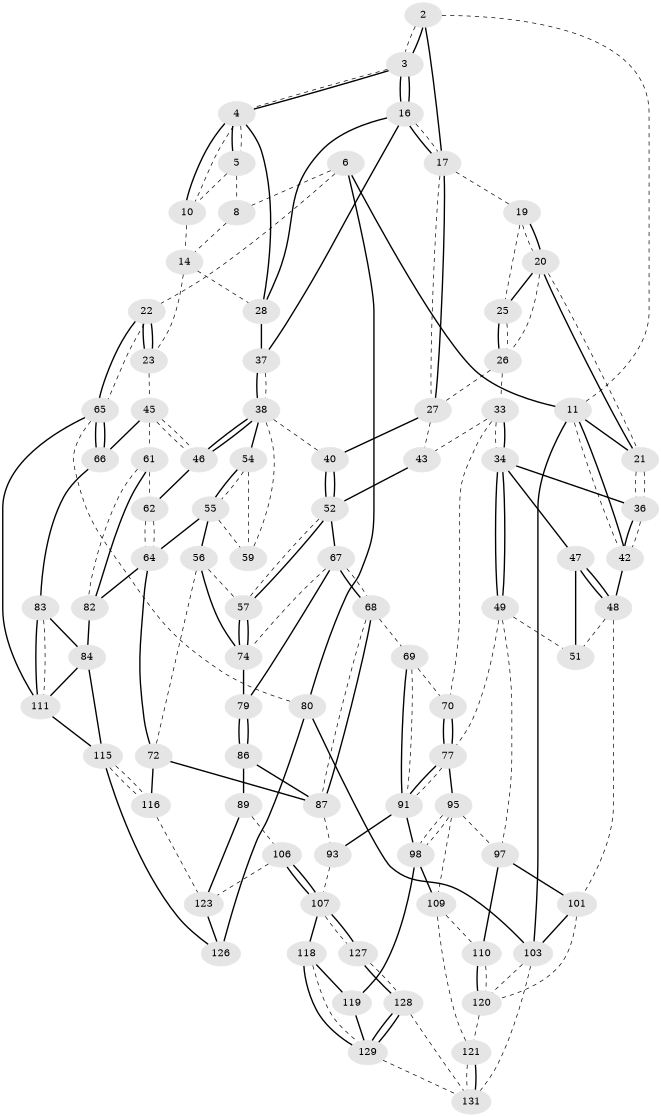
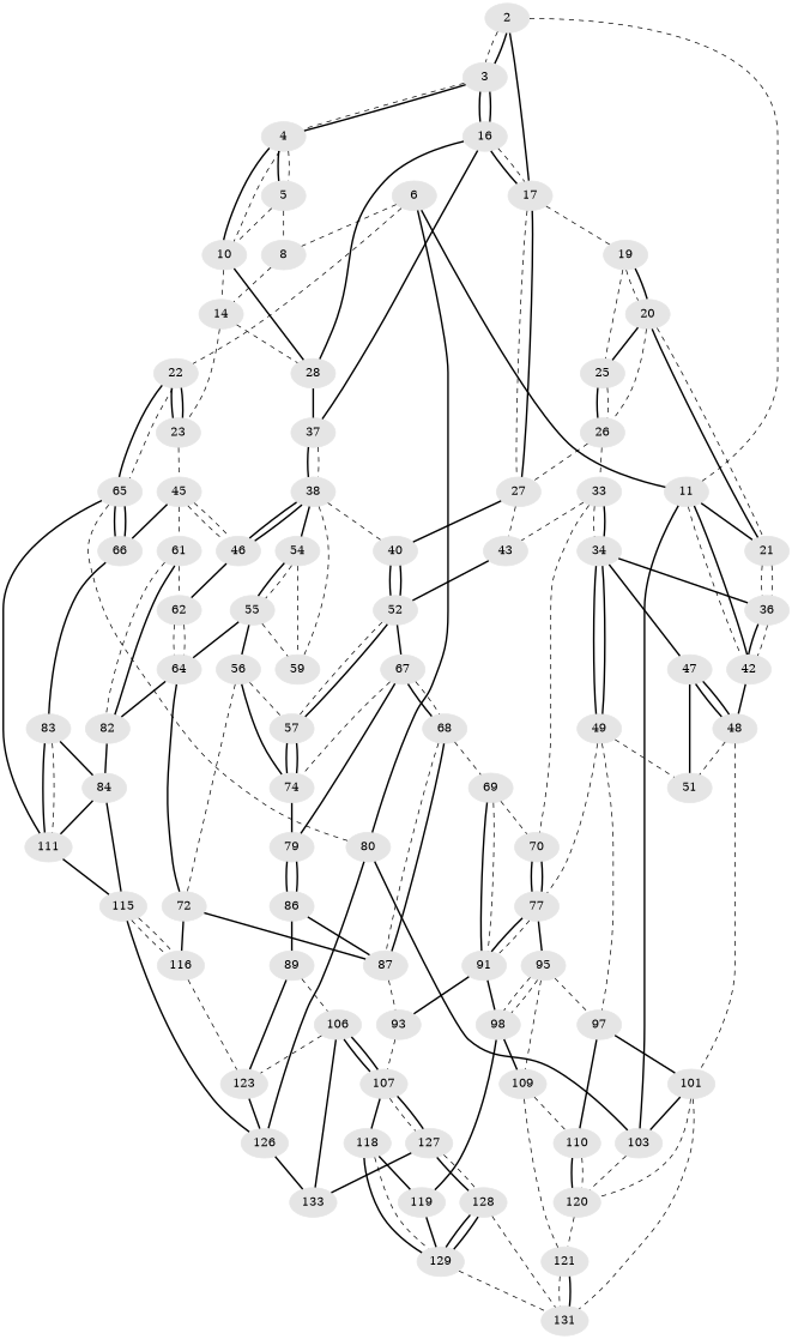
  graph {
    node [color=gray90 style=filled]
    edge [style=bold]
    2 [super="+13"]
    3
    11 [super="+12"]
    17 [super="+18"]
    6 [super="+7"]
    8
    22
    80
    4
    16 [super="+29"]
    21
    42
    103 [super="+104"]
    19
    27 [super="+41"]
    5 [super="+9"]
    10 [super="+15"]
    28 [super="+30"]
    37
    14 [super="+24"]
    23
    65 [super="+81"]
    126 [super="+134"]
    36
    48 [super="+99"]
    120 [super="+122"]
    131 [super="+132"]
    45 [super="+60"]
    38 [super="+39"]
    20 [super="+31"]
    25
    40
    43
    26 [super="+32"]
    33 [super="+44"]
    66
    111 [super="+112"]
    46 [super="+58"]
    61
    34 [super="+35"]
    70
    52 [super="+53"]
    47
    49 [super="+50"]
    77 [super="+78"]
    51
    97 [super="+100"]
    54
    59
    62
    55 [super="+63"]
    57
    67 [super="+75"]
    101 [super="+102"]
    82
    83
    64 [super="+71"]
    91 [super="+94"]
    95 [super="+96"]
    110
    74 [super="+76"]
    68
    79
    56 [super="+73"]
    72 [super="+88"]
    87 [super="+92"]
    116
    84 [super="+85"]
    115 [super="+117"]
    69
    86 [super="+90"]
    93
    98 [super="+113"]
    89 [super="+105"]
    106 [super="+125"]
    123 [super="+124"]
    109 [super="+114"]
+   133
    107 [super="+108"]
    119
    118
    127
    121
    129 [super="+130"]
    128
    2 -- 3 [style=dashed]
    2 -- 3
    2 -- 11 [style=dashed]
    2 -- 17
    3 -- 4 [style=dashed]
    3 -- 4
    3 -- 16
    3 -- 16
    11 -- 21
    11 -- 42 [style=dashed]
    11 -- 42
    11 -- 103
    17 -- 19 [style=dashed]
    17 -- 27 [style=dashed]
    17 -- 27
    6 -- 11
    6 -- 8 [style=dashed]
    6 -- 22 [style=dashed]
    6 -- 80
    8 -- 14 [style=dashed]
    22 -- 23
    22 -- 23
    22 -- 65
    22 -- 65 [style=dashed]
    80 -- 103
    80 -- 126
    4 -- 5
    4 -- 5 [style=dashed]
    4 -- 10
    4 -- 10 [style=dashed]
    16 -- 17
    16 -- 17 [style=dashed]
    16 -- 28
    16 -- 37
    21 -- 36 [style=dashed]
    21 -- 36 [style=dashed]
    42 -- 48
    103 -- 120 [style=dashed]
-   103 -- 131 [style=dashed]
+   101 -- 131 [style=dashed]
    19 -- 20 [style=dashed]
    19 -- 20
    19 -- 25 [style=dashed]
    27 -- 40
    27 -- 43 [style=dashed]
    5 -- 8 [style=dashed]
    5 -- 10 [style=dashed]
-   4 -- 28
+   10 -- 28
    10 -- 14 [style=dashed]
    28 -- 37
    37 -- 38
    37 -- 38 [style=dashed]
    14 -- 28 [style=dashed]
    14 -- 23 [style=dashed]
    23 -- 45 [style=dashed]
    65 -- 80 [style=dashed]
    65 -- 66
    65 -- 66
    65 -- 111
+   126 -- 133
    36 -- 42
    36 -- 42 [style=dashed]
    48 -- 51 [style=dashed]
    48 -- 101 [style=dashed]
    120 -- 121 [style=dashed]
    45 -- 66
    45 -- 46 [style=dashed]
    45 -- 46 [style=dashed]
    45 -- 61 [style=dashed]
    38 -- 40 [style=dashed]
    38 -- 46
    38 -- 46
    38 -- 54
    38 -- 59 [style=dashed]
    20 -- 21
    20 -- 21 [style=dashed]
    20 -- 25
    20 -- 26 [style=dashed]
    25 -- 26
    25 -- 26 [style=dashed]
    40 -- 52
    40 -- 52
    43 -- 52
    26 -- 27 [style=dashed]
    26 -- 33 [style=dashed]
    33 -- 43 [style=dashed]
    33 -- 34 [style=dashed]
    33 -- 34
    33 -- 70 [style=dashed]
    66 -- 83
    111 -- 115
    46 -- 62
    61 -- 62 [style=dashed]
    61 -- 82 [style=dashed]
    61 -- 82
    34 -- 36
    34 -- 47
    34 -- 49
    34 -- 49
    70 -- 77
    70 -- 77
    52 -- 57 [style=dashed]
    52 -- 57
    52 -- 67
    47 -- 48
    47 -- 48
    47 -- 51
    49 -- 77 [style=dashed]
    49 -- 51 [style=dashed]
    49 -- 97 [style=dashed]
    77 -- 91
    77 -- 91 [style=dashed]
    77 -- 95
    97 -- 101
    97 -- 110
    54 -- 59 [style=dashed]
    54 -- 55
    54 -- 55 [style=dashed]
    62 -- 64 [style=dashed]
    62 -- 64 [style=dashed]
    55 -- 59 [style=dashed]
    55 -- 64
    55 -- 56
    57 -- 74
    57 -- 74
    67 -- 74 [style=dashed]
    67 -- 68
    67 -- 68 [style=dashed]
    67 -- 79
    101 -- 103
    101 -- 120 [style=dashed]
    82 -- 84
    83 -- 111
    83 -- 111 [style=dashed]
    83 -- 84
    64 -- 82
    64 -- 72
    91 -- 93
    91 -- 98
    95 -- 97 [style=dashed]
    95 -- 98 [style=dashed]
    95 -- 98 [style=dashed]
    95 -- 109 [style=dashed]
    110 -- 120
    110 -- 120 [style=dashed]
    74 -- 79
    68 -- 87 [style=dashed]
    68 -- 87
    68 -- 69 [style=dashed]
    79 -- 86
    79 -- 86
    56 -- 57 [style=dashed]
    56 -- 74
    56 -- 72 [style=dashed]
    72 -- 87
    72 -- 116
    87 -- 93 [style=dashed]
    116 -- 123 [style=dashed]
    84 -- 111
    84 -- 115
    115 -- 126
    115 -- 116 [style=dashed]
    115 -- 116 [style=dashed]
    69 -- 70 [style=dashed]
    69 -- 91
    69 -- 91 [style=dashed]
    86 -- 87 [weight=2]
    86 -- 89
    93 -- 107 [style=dashed]
    98 -- 109
    98 -- 119
    89 -- 106 [style=dashed]
    89 -- 123
    106 -- 123 [style=dashed]
+   106 -- 133
    106 -- 107
    106 -- 107
    123 -- 126
    109 -- 110 [style=dashed]
    109 -- 121 [style=dashed]
    107 -- 118
    107 -- 127 [style=dashed]
    107 -- 127
    119 -- 129
    118 -- 119
    118 -- 129
    118 -- 129 [style=dashed]
+   127 -- 133
    127 -- 128
    127 -- 128 [style=dashed]
    121 -- 131 [style=dashed]
    121 -- 131
    129 -- 131 [style=dashed]
    128 -- 131 [style=dashed]
    128 -- 129
    128 -- 129
  }
